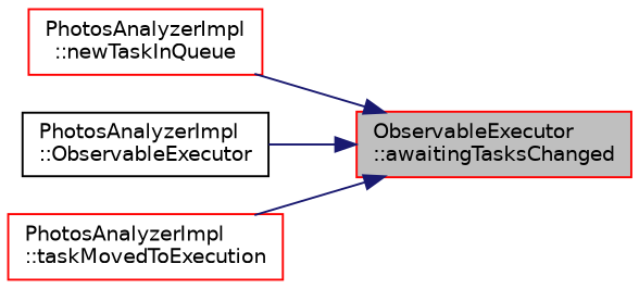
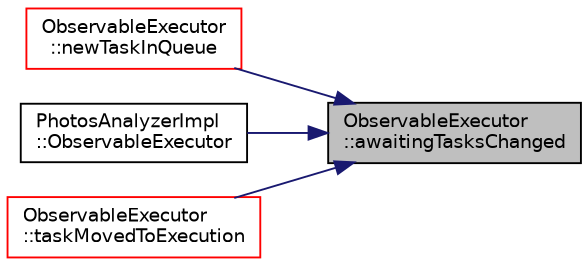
  digraph {
    rankdir=RL
    node [color=black fillcolor=white fontname=Helvetica fontsize=10 shape=record style=filled]
    edge [color=midnightblue dir=back fontname=Helvetica fontsize=10 labelfontname=Helvetica labelfontsize=10 style=solid]
-   n1 [color=red fillcolor=grey75 fontcolor=black height=0.2 label="ObservableExecutor\l::awaitingTasksChanged" width=0.4]
-   n2 [color=red height=0.2 label="PhotosAnalyzerImpl\l::newTaskInQueue" width=0.4]
+   n1 [fillcolor=grey75 fontcolor=black height=0.2 label="ObservableExecutor\l::awaitingTasksChanged" width=0.4]
+   n2 [color=red height=0.2 label="ObservableExecutor\l::newTaskInQueue" width=0.4]
    n3 [height=0.2 label="PhotosAnalyzerImpl\l::ObservableExecutor" width=0.4]
-   n4 [color=red height=0.2 label="PhotosAnalyzerImpl\l::taskMovedToExecution" width=0.4]
+   n4 [color=red height=0.2 label="ObservableExecutor\l::taskMovedToExecution" width=0.4]
    n1 -> n2
    n1 -> n3
    n1 -> n4
  }
